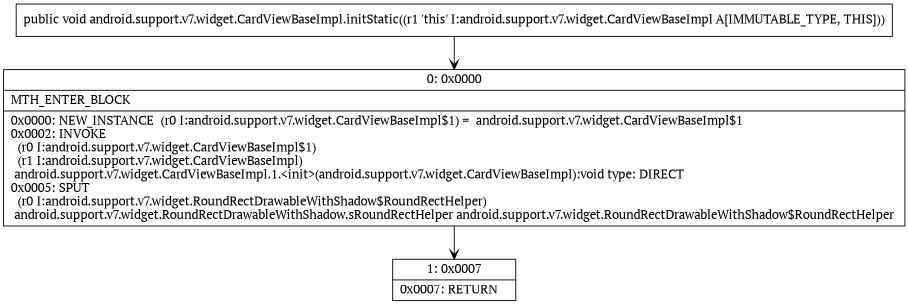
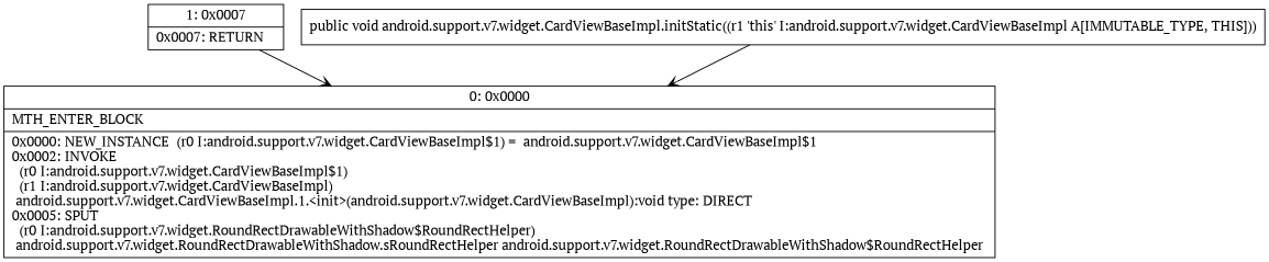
  digraph {
    fontname="PT Serif"
    node [shape=record fontname="PT Serif"]
    edge [arrowhead=vee fontname="PT Serif"]
    n1 [label="{0\:\ 0x0000|MTH_ENTER_BLOCK\l|0x0000: NEW_INSTANCE  (r0 I:android.support.v7.widget.CardViewBaseImpl$1) =  android.support.v7.widget.CardViewBaseImpl$1 \l0x0002: INVOKE  \l  (r0 I:android.support.v7.widget.CardViewBaseImpl$1)\l  (r1 I:android.support.v7.widget.CardViewBaseImpl)\l android.support.v7.widget.CardViewBaseImpl.1.\<init\>(android.support.v7.widget.CardViewBaseImpl):void type: DIRECT \l0x0005: SPUT  \l  (r0 I:android.support.v7.widget.RoundRectDrawableWithShadow$RoundRectHelper)\l android.support.v7.widget.RoundRectDrawableWithShadow.sRoundRectHelper android.support.v7.widget.RoundRectDrawableWithShadow$RoundRectHelper \l}"]
    n2 [label="{1\:\ 0x0007|0x0007: RETURN   \l}"]
    n3 [label="{public void android.support.v7.widget.CardViewBaseImpl.initStatic((r1 'this' I:android.support.v7.widget.CardViewBaseImpl A[IMMUTABLE_TYPE, THIS])) }"]
-   n1 -> n2
+   n2 -> n1
    n3 -> n1
  }
